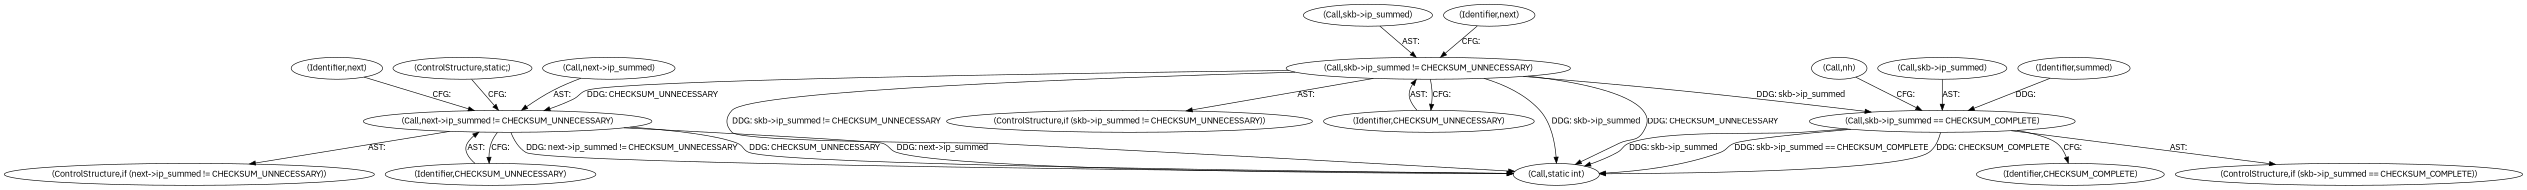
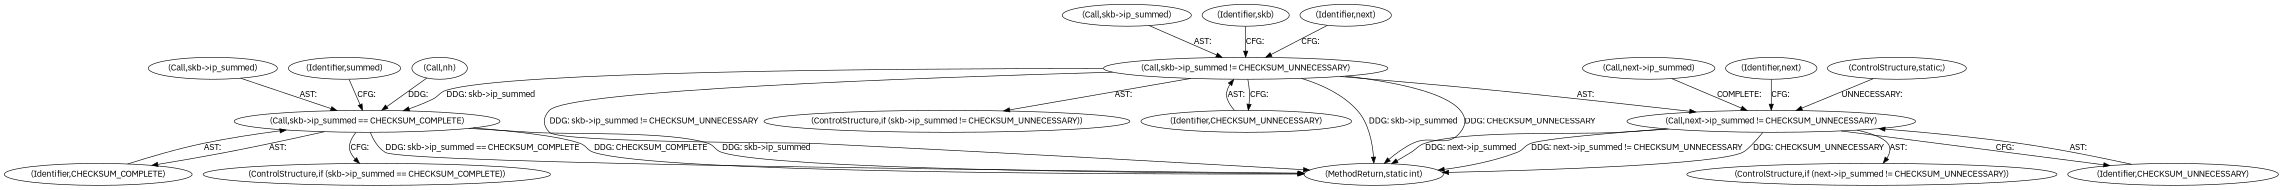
  digraph {
    fontname="IBM Plex Sans"
    node [fontname="IBM Plex Sans"]
    edge [fontname="IBM Plex Sans"]
    n1 [label="(Call,skb->ip_summed != CHECKSUM_UNNECESSARY)"]
    n2 [label="(Call,next->ip_summed != CHECKSUM_UNNECESSARY)"]
-   n3 [label="(Call,static int)"]
+   n3 [label="(MethodReturn,static int)"]
    n4 [label="(Identifier,CHECKSUM_UNNECESSARY)"]
    n5 [label="(ControlStructure,if (skb->ip_summed != CHECKSUM_UNNECESSARY))"]
    n6 [label="(Call,skb->ip_summed == CHECKSUM_COMPLETE)"]
    n7 [label="(ControlStructure,if (next->ip_summed != CHECKSUM_UNNECESSARY))"]
    n8 [label="(Identifier,CHECKSUM_UNNECESSARY)"]
    n9 [label="(Identifier,CHECKSUM_COMPLETE)"]
    n10 [label="(ControlStructure,if (skb->ip_summed == CHECKSUM_COMPLETE))"]
    n11 [label="(Call,skb->ip_summed)"]
    n12 [label="(Identifier,summed)"]
    n13 [label="(Identifier,next)"]
    n14 [label="(Call,skb->ip_summed)"]
+   n15 [label="(Identifier,skb)"]
    n16 [label="(ControlStructure,static;)"]
    n17 [label="(Identifier,next)"]
    n18 [label="(Call,next->ip_summed)"]
    n19 [label="(Call,nh)"]
-   n1 -> n2 [label="DDG: CHECKSUM_UNNECESSARY"]
+   n1 -> n2 [label="AST: "]
    n1 -> n3 [label="DDG: skb->ip_summed != CHECKSUM_UNNECESSARY"]
    n1 -> n3 [label="DDG: skb->ip_summed"]
    n1 -> n3 [label="DDG: CHECKSUM_UNNECESSARY"]
    n1 -> n4 [label="CFG: "]
    n1 -> n5 [label="AST: "]
    n1 -> n6 [label="DDG: skb->ip_summed"]
    n2 -> n3 [label="DDG: next->ip_summed"]
    n2 -> n3 [label="DDG: next->ip_summed != CHECKSUM_UNNECESSARY"]
    n2 -> n3 [label="DDG: CHECKSUM_UNNECESSARY"]
    n2 -> n7 [label="AST: "]
    n2 -> n8 [label="CFG: "]
    n4 -> n1 [label="AST: "]
    n6 -> n3 [label="DDG: skb->ip_summed == CHECKSUM_COMPLETE"]
    n6 -> n3 [label="DDG: CHECKSUM_COMPLETE"]
    n6 -> n3 [label="DDG: skb->ip_summed"]
-   n6 -> n9 [label="CFG: "]
-   n6 -> n10 [label="AST: "]
+   n6 -> n9 [label="AST: "]
+   n6 -> n10 [label="CFG: "]
    n8 -> n2 [label="AST: "]
+   n9 -> n6 [label="AST: "]
    n11 -> n6 [label="AST: "]
-   n12 -> n6 [label="DDG: "]
+   n12 -> n6 [label="CFG: "]
    n13 -> n2 [label="CFG: "]
    n14 -> n1 [label="AST: "]
-   n16 -> n2 [label="CFG: "]
+   n15 -> n1 [label="CFG: "]
+   n16 -> n2 [label="UNNECESSARY: "]
    n17 -> n1 [label="CFG: "]
-   n18 -> n2 [label="AST: "]
-   n19 -> n6 [label="CFG: "]
+   n18 -> n2 [label="COMPLETE: "]
+   n19 -> n6 [label="DDG: "]
  }
